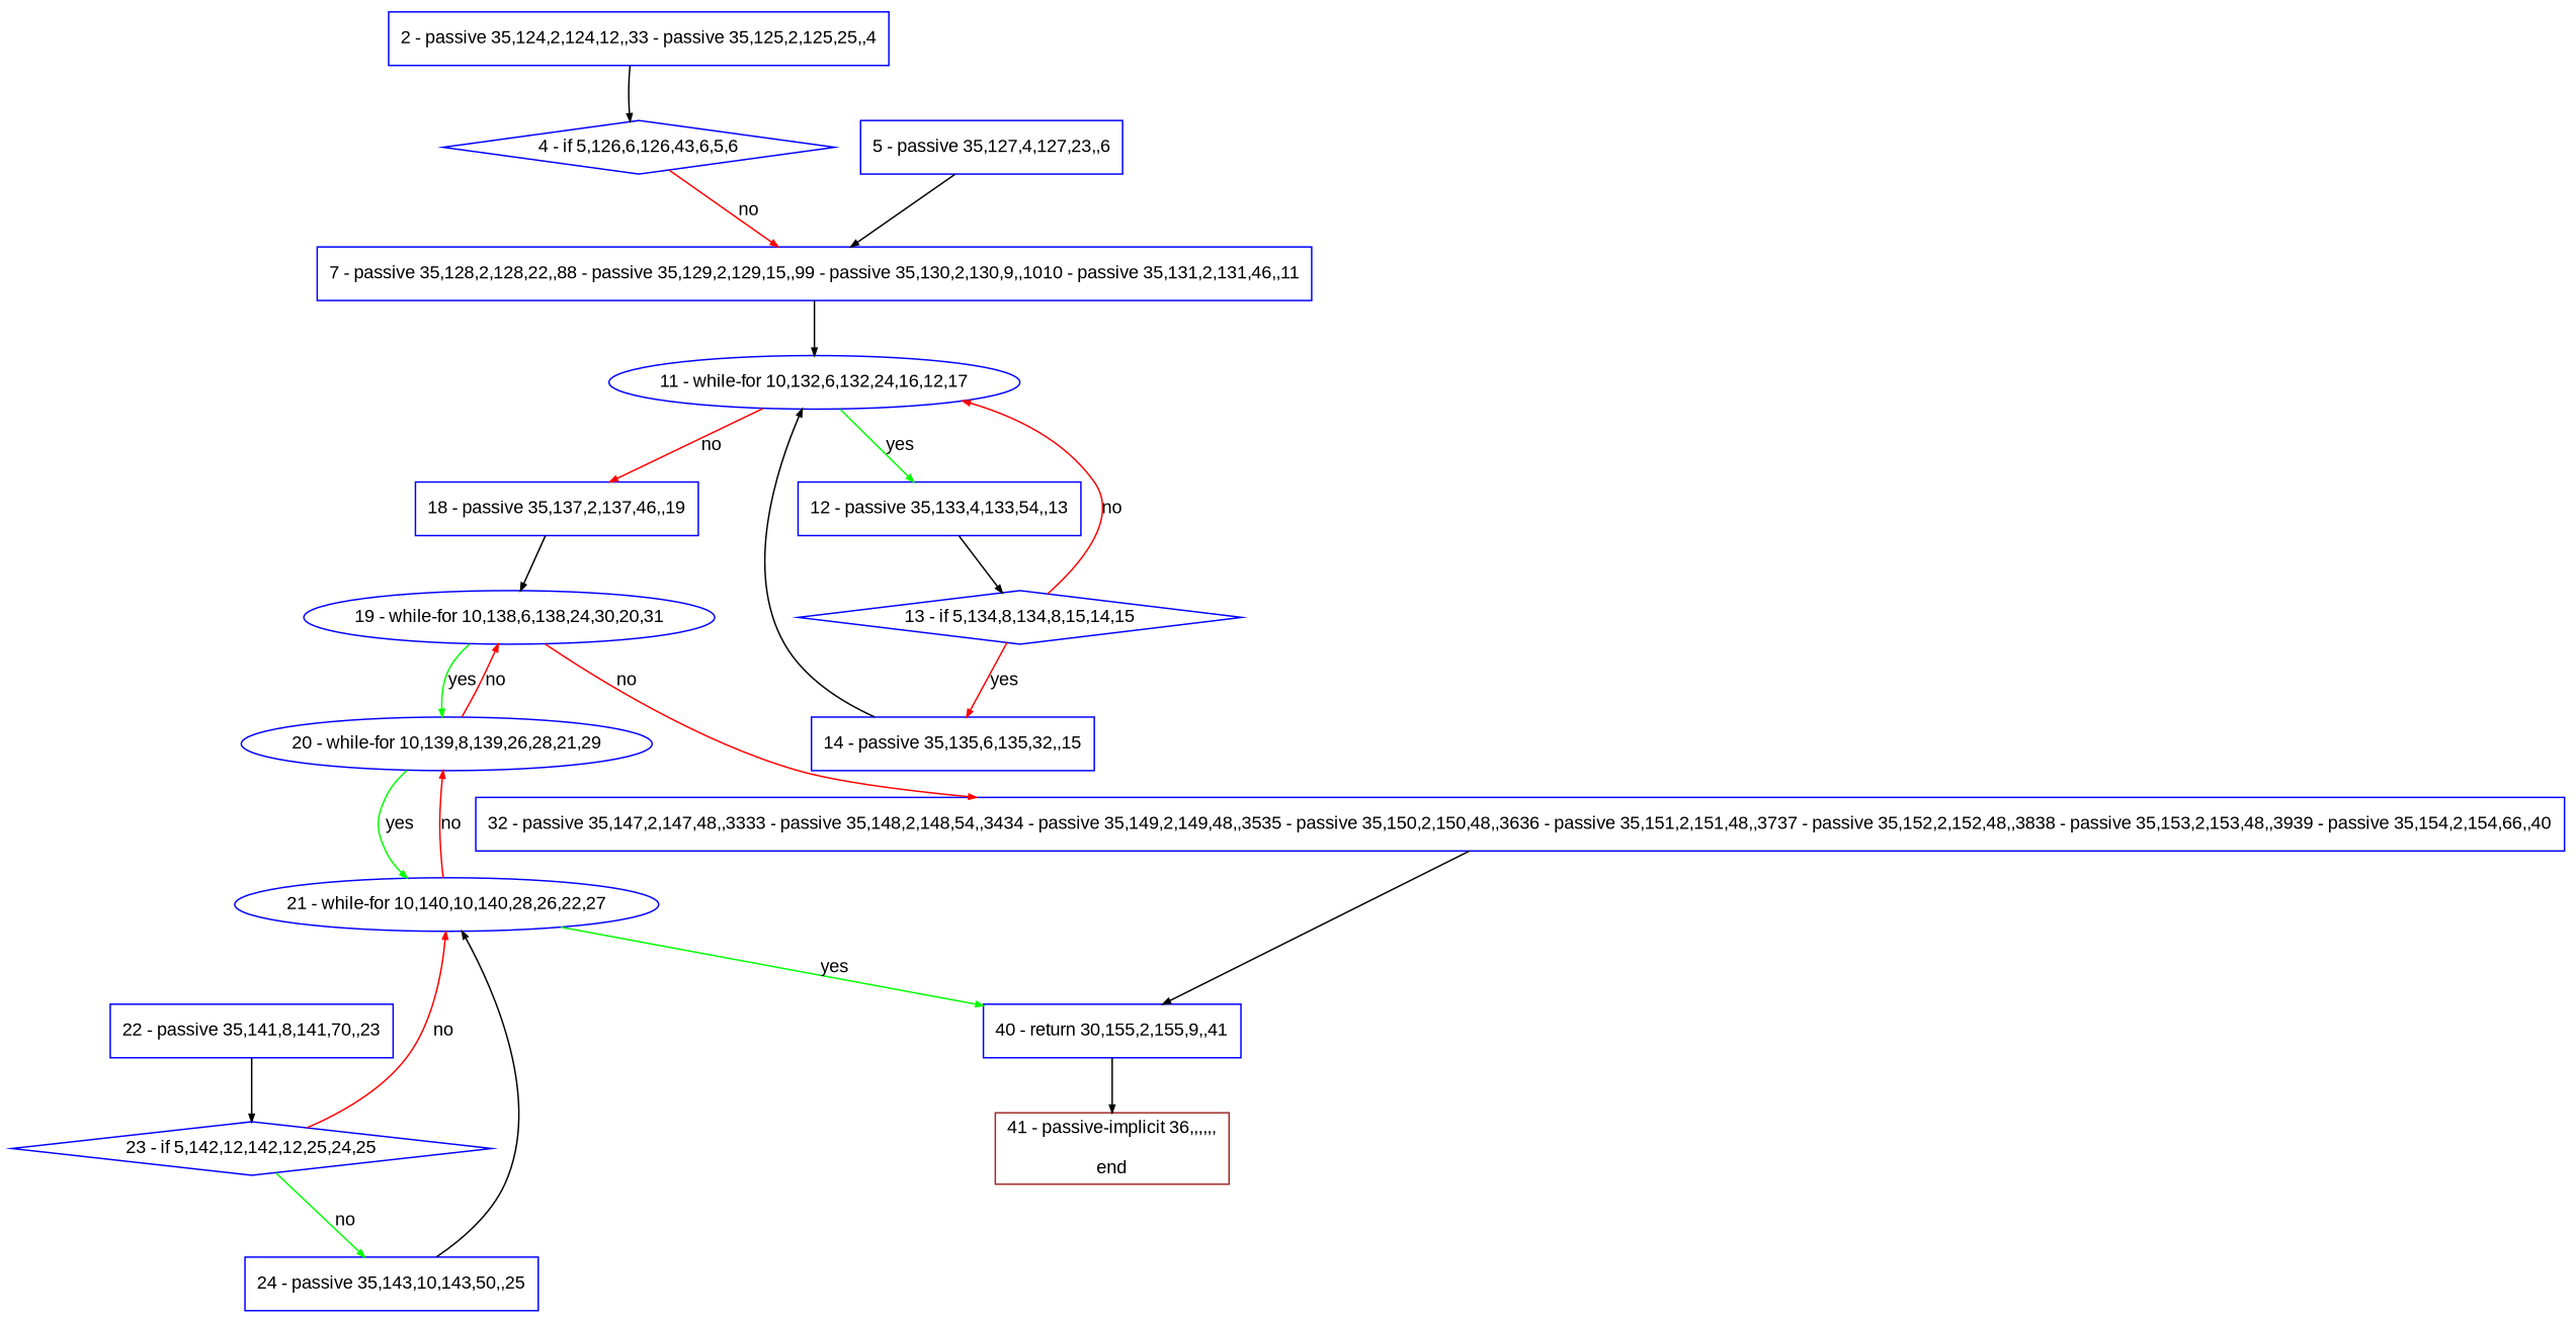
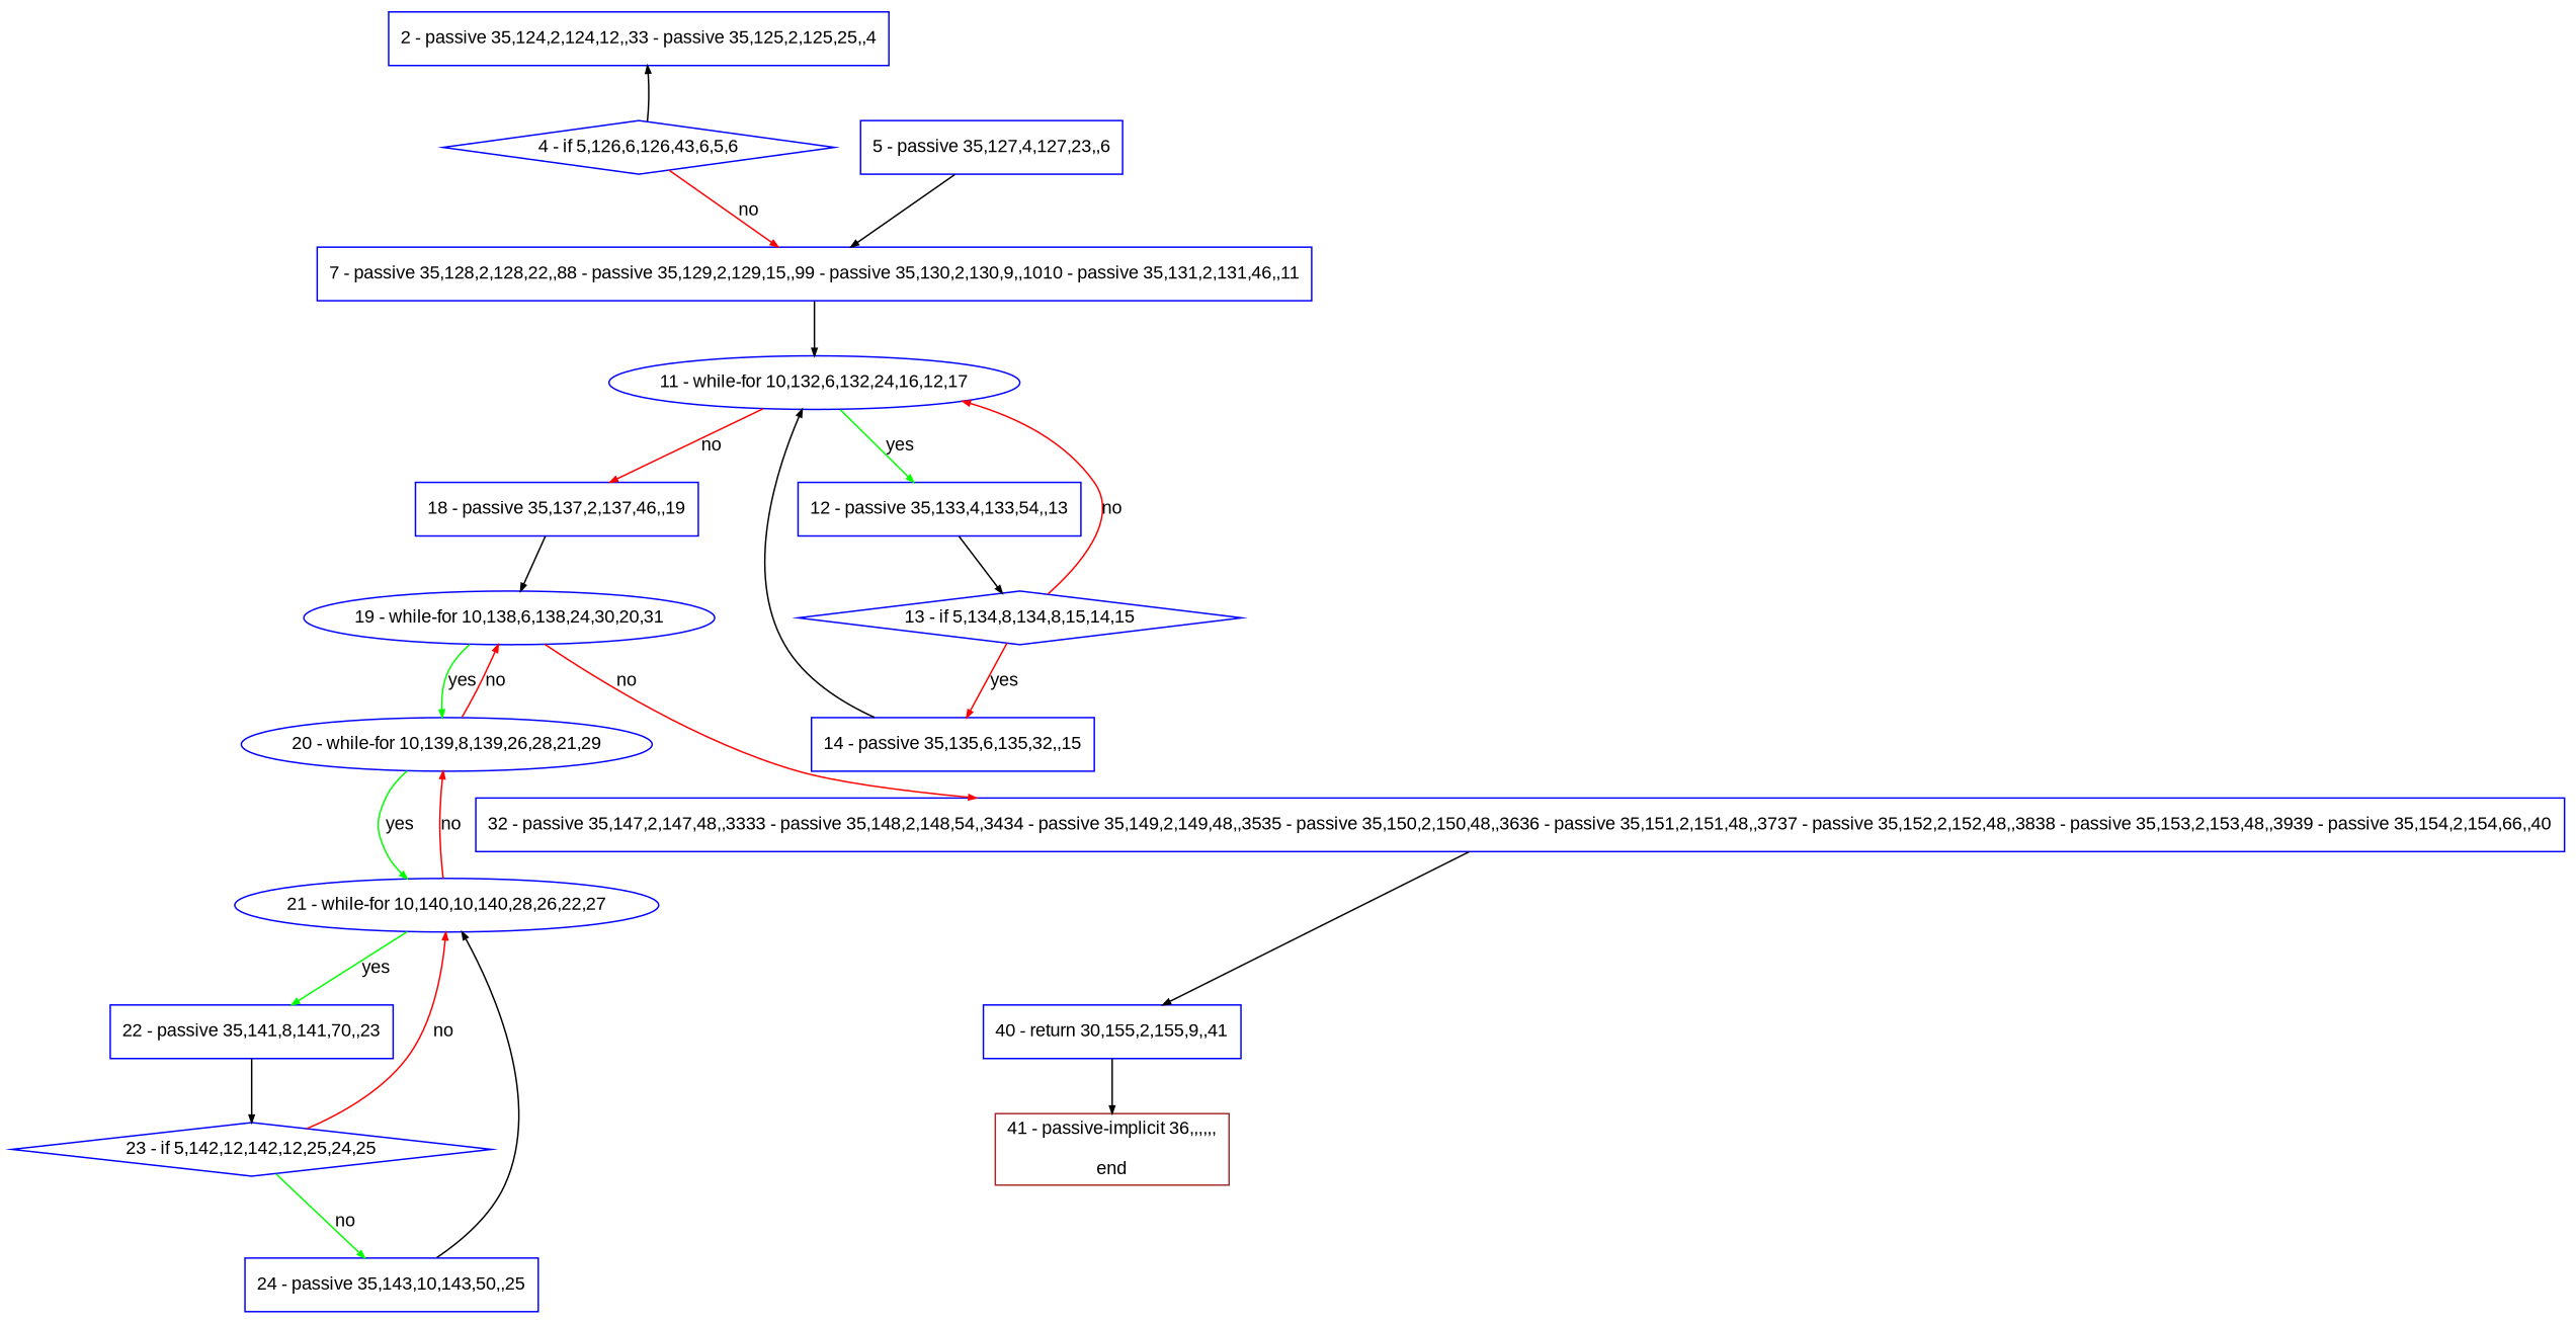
  digraph {
    bgcolor=white
    compound=true
    fillcolor="#FFFFCC"
    fontname=Arial
    fontsize=12
    pack=true
    packmode=clust
    style="rounded,filled"
    node [color="#0000ff" compound=true fillcolor="#ffffff" fixedsize=false fontname=Arial fontsize=12 node_initialized=no shape=box style=filled]
    edge [arrowhead=normal arrowsize=0.5 arrowtail=none color="#000000" compound=true dir=forward fontcolor=black fontname=Arial fontsize=12]
    n1 [label="2 - passive 35,124,2,124,12,,33 - passive 35,125,2,125,25,,4"]
    n2 [label="4 - if 5,126,6,126,43,6,5,6" shape=diamond]
    n3 [label="7 - passive 35,128,2,128,22,,88 - passive 35,129,2,129,15,,99 - passive 35,130,2,130,9,,1010 - passive 35,131,2,131,46,,11"]
    n4 [label="5 - passive 35,127,4,127,23,,6"]
    n5 [label="11 - while-for 10,132,6,132,24,16,12,17" shape=oval]
    n6 [label="12 - passive 35,133,4,133,54,,13"]
    n7 [label="18 - passive 35,137,2,137,46,,19"]
    n8 [label="13 - if 5,134,8,134,8,15,14,15" shape=diamond]
    n9 [label="19 - while-for 10,138,6,138,24,30,20,31" shape=oval]
    n10 [label="14 - passive 35,135,6,135,32,,15"]
    n11 [label="20 - while-for 10,139,8,139,26,28,21,29" shape=oval]
    n12 [label="32 - passive 35,147,2,147,48,,3333 - passive 35,148,2,148,54,,3434 - passive 35,149,2,149,48,,3535 - passive 35,150,2,150,48,,3636 - passive 35,151,2,151,48,,3737 - passive 35,152,2,152,48,,3838 - passive 35,153,2,153,48,,3939 - passive 35,154,2,154,66,,40"]
    n13 [label="21 - while-for 10,140,10,140,28,26,22,27" shape=oval]
    n14 [label="40 - return 30,155,2,155,9,,41"]
    n15 [label="22 - passive 35,141,8,141,70,,23"]
    n16 [color="#a52a2a" label="41 - passive-implicit 36,,,,,,\n\nend"]
    n17 [label="23 - if 5,142,12,142,12,25,24,25" shape=diamond]
    n18 [label="24 - passive 35,143,10,143,50,,25"]
-   n1 -> n2
+   n2 -> n1
    n2 -> n3 [color="#ff0000" label=no]
    n3 -> n5
    n4 -> n3
    n5 -> n6 [color="#00ff00" label=yes]
    n5 -> n7 [color="#ff0000" label=no]
    n6 -> n8
    n7 -> n9
    n8 -> n5 [color="#ff0000" label=no]
    n8 -> n10 [color="#ff0000" label=yes]
    n9 -> n11 [color="#00ff00" label=yes]
    n9 -> n12 [color="#ff0000" label=no]
    n10 -> n5
    n11 -> n9 [color="#ff0000" label=no]
    n11 -> n13 [color="#00ff00" label=yes]
    n12 -> n14
    n13 -> n11 [color="#ff0000" label=no]
-   n13 -> n14 [color="#00ff00" label=yes]
+   n13 -> n15 [color="#00ff00" label=yes]
    n14 -> n16
    n15 -> n17
    n17 -> n13 [color="#ff0000" label=no]
    n17 -> n18 [color="#00ff00" label=no]
    n18 -> n13
  }
